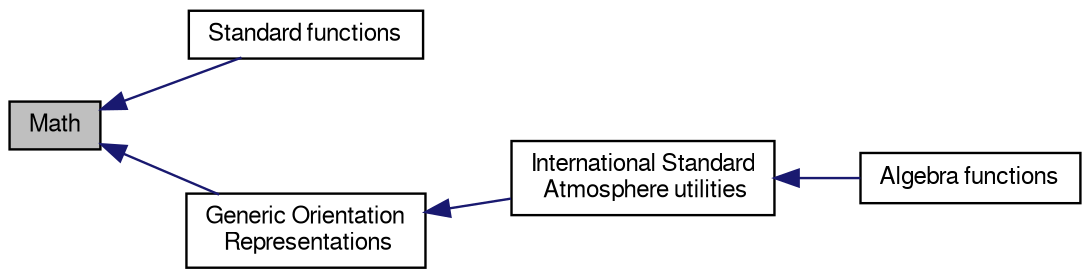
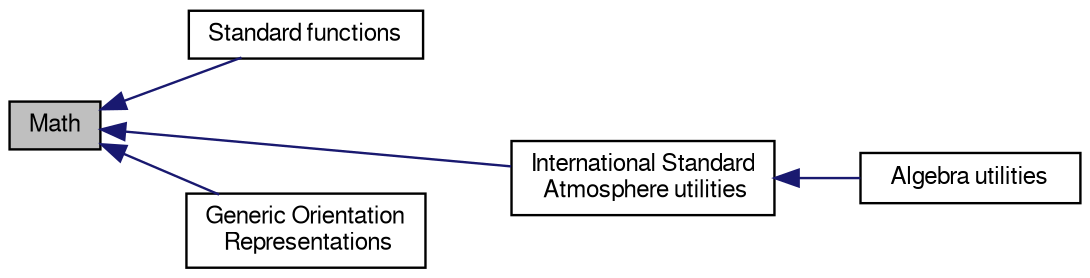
  digraph {
    rankdir=LR
    node [color=black fillcolor=white fontname=FreeSans fontsize=10 shape=record style=filled]
    edge [color=midnightblue dir=back fontname=FreeSans fontsize=10 labelfontname=FreeSans labelfontsize=10 shape=plaintext style=solid]
    n1 [height=0.2 label="Standard functions" width=0.4]
    n2 [fillcolor=grey75 fontcolor=black height=0.2 label=Math width=0.4]
    n3 [height=0.2 label="International Standard\l Atmosphere utilities" width=0.4]
    n4 [height=0.2 label="Generic Orientation\l Representations" width=0.4]
-   n5 [height=0.2 label="Algebra functions" width=0.4]
+   n5 [height=0.2 label="Algebra utilities" width=0.4]
    n2 -> n1
-   n4 -> n3
+   n2 -> n3
    n2 -> n4
    n3 -> n5
  }
